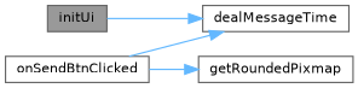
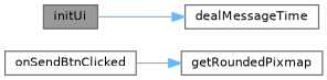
  digraph {
    rankdir=LR
    node [color=grey40 fillcolor=white fontname=Helvetica fontsize=10 shape=box style=filled]
    edge [color=steelblue1 fontname=Helvetica fontsize=10 labelfontname=Helvetica labelfontsize=10 style=solid]
    n1 [color=gray40 fillcolor=grey60 fontcolor=black height=0.2 label=initUi width=0.4]
    n2 [height=0.2 label=dealMessageTime width=0.4]
    n3 [height=0.2 label=onSendBtnClicked width=0.4]
    n4 [height=0.2 label=getRoundedPixmap width=0.4]
    n1 -> n2
-   n3 -> n2
    n3 -> n4
  }
